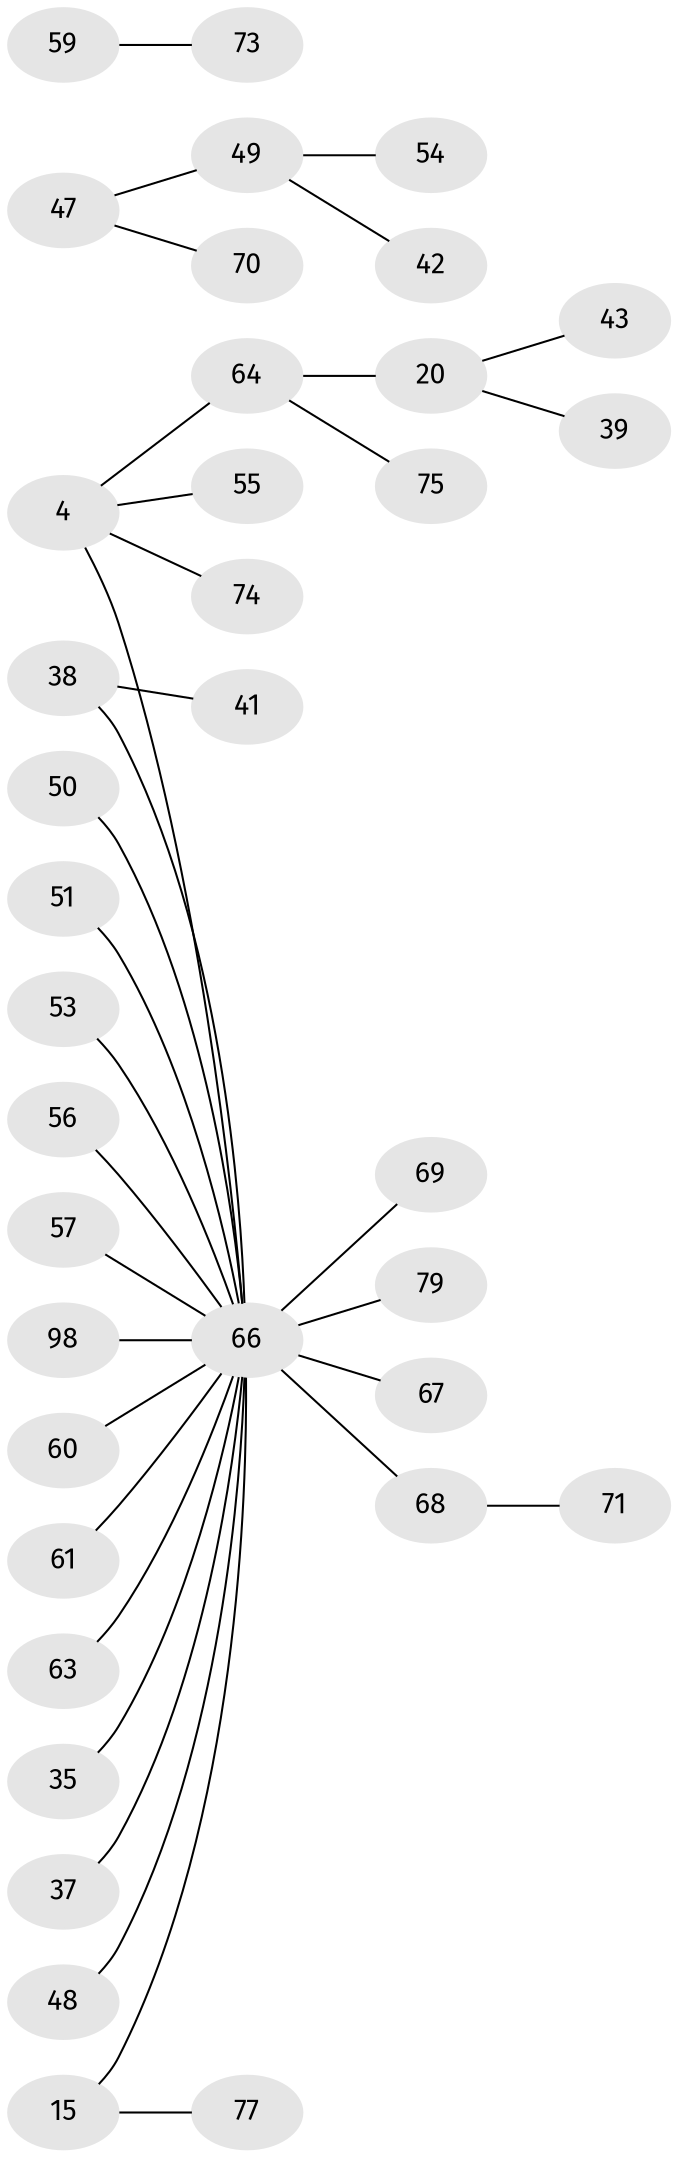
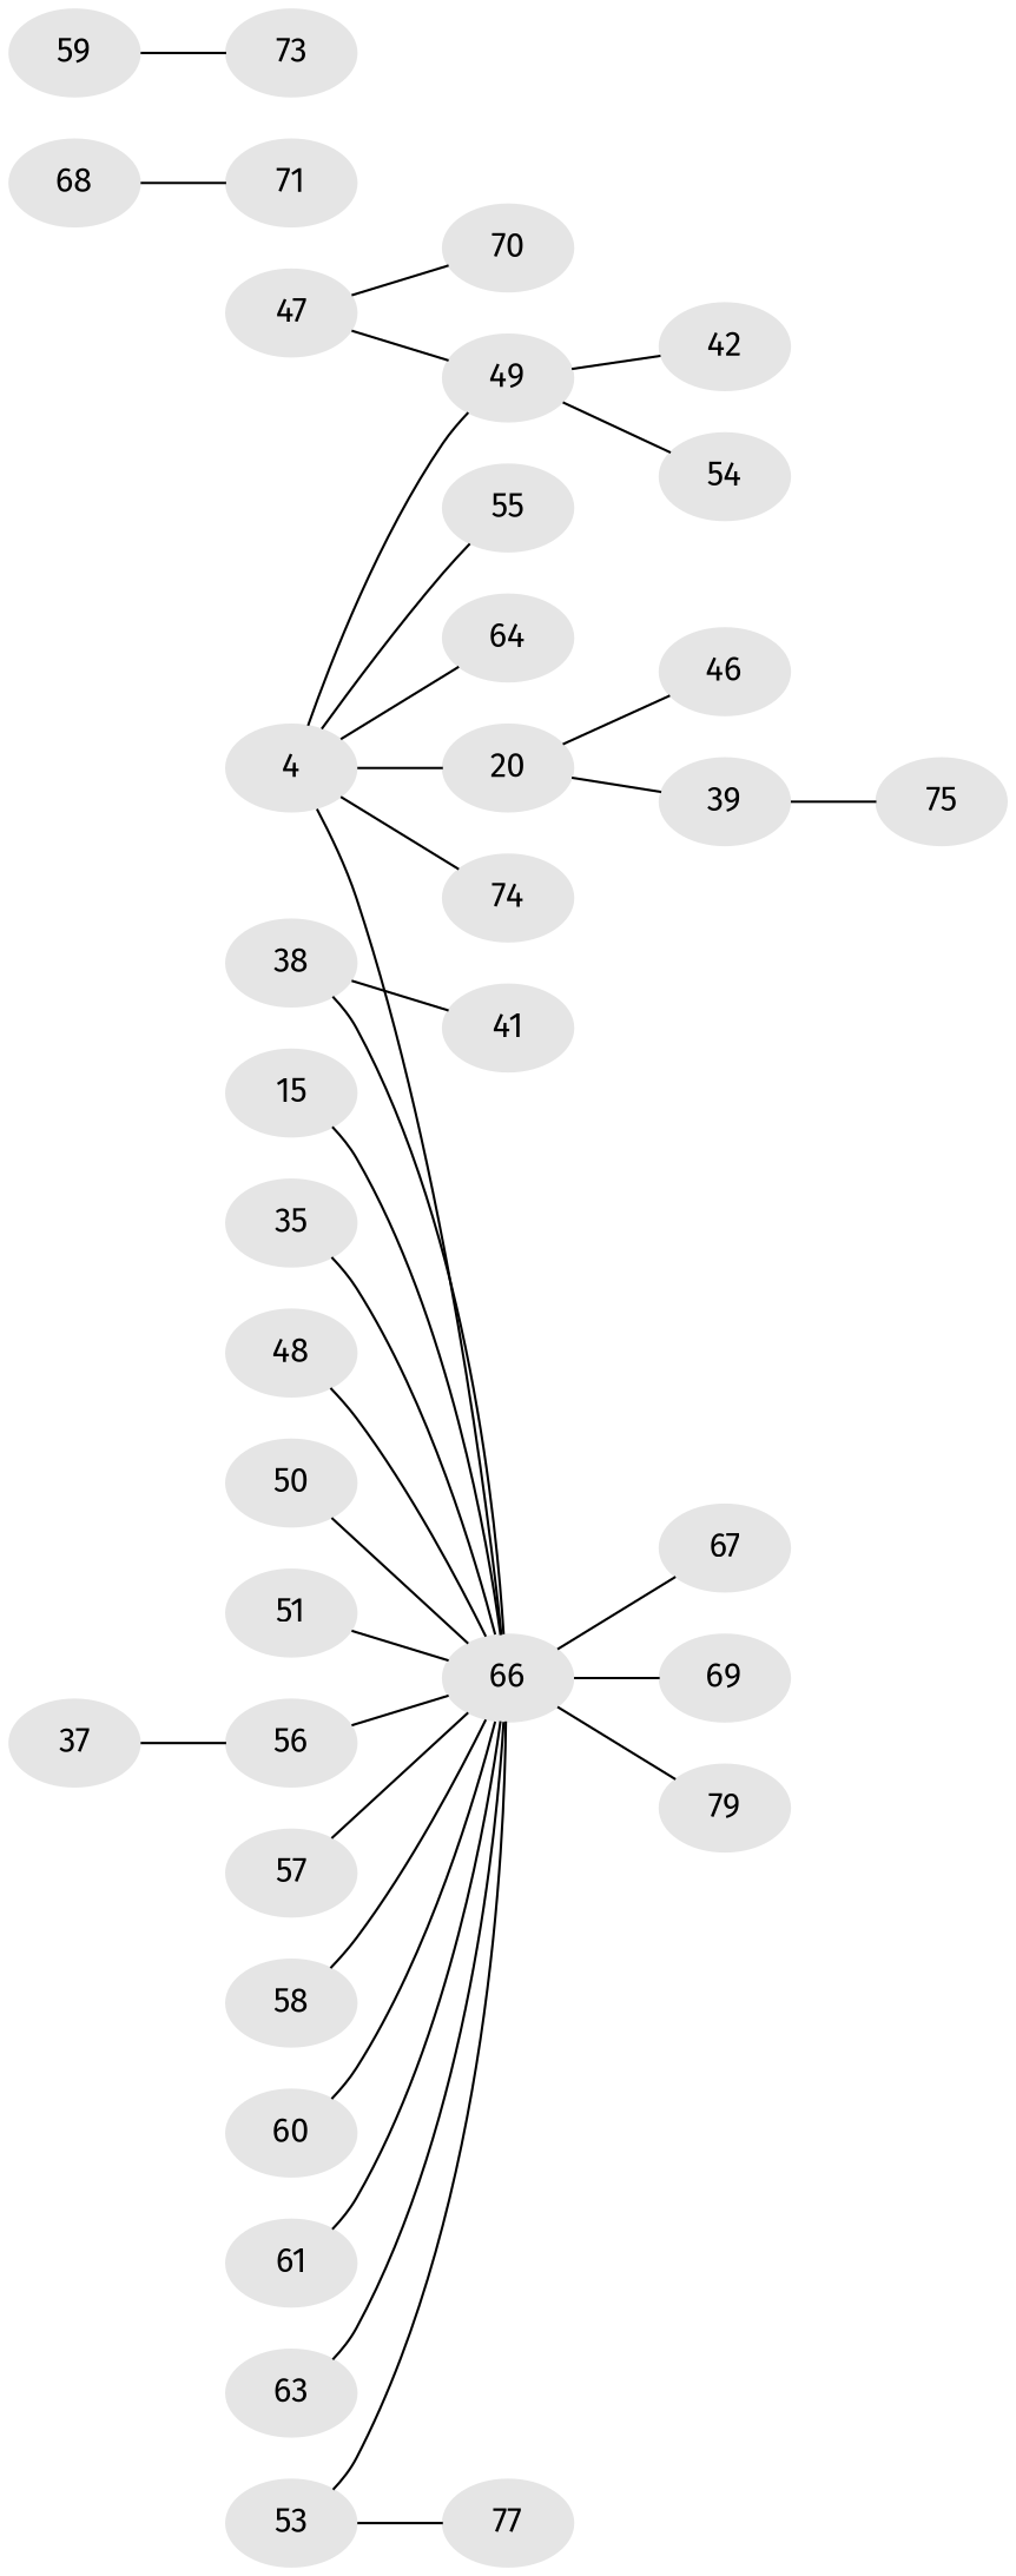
  graph {
    fontname="Fira Sans"
    rankdir=LR
    node [color=gray90 fontname="Fira Sans" style=filled]
    edge [fontname="Fira Sans"]
    20 [super="+8"]
    39 [super="+29"]
-   46 [super="+24" label=43]
+   46 [super="+24"]
    n4 [label=4]
    49 [super="+31"]
    55
    64 [super="+34+52"]
    66 [super="+1+3+18+7+13+11+10+17+15+26+5+28+30+27+42+44+43+32+45"]
    74 [super="+12"]
    54
    n11 [label=42]
    75
    67
    68
    69
    n16 [label=79]
    59 [super="+9"]
    73
    35
    37
    38
    41
    47
    70
    48
    50
    51
    53
    77
    56
    57
-   58 [label=98]
+   58
    60
    61
    63
    n36 [label=15]
    71
    20 -- 39
    20 -- 46
-   64 -- 20 [weight=2]
+   n4 -- 20 [weight=2]
+   n4 -- 49
    n4 -- 55
    n4 -- 64
    n4 -- 66
    n4 -- 74
    49 -- 54
    49 -- n11
-   64 -- 75
+   39 -- 75
    66 -- 67
-   66 -- 68
    66 -- 69
    66 -- n16
    68 -- 71
    59 -- 73
    35 -- 66
-   37 -- 66
+   37 -- 56
    38 -- 66
    38 -- 41
    47 -- 49
    47 -- 70
    48 -- 66
    50 -- 66
    51 -- 66
    53 -- 66
-   n36 -- 77
+   53 -- 77
    56 -- 66
    57 -- 66
    58 -- 66
    60 -- 66
    61 -- 66
    63 -- 66
    n36 -- 66
  }
